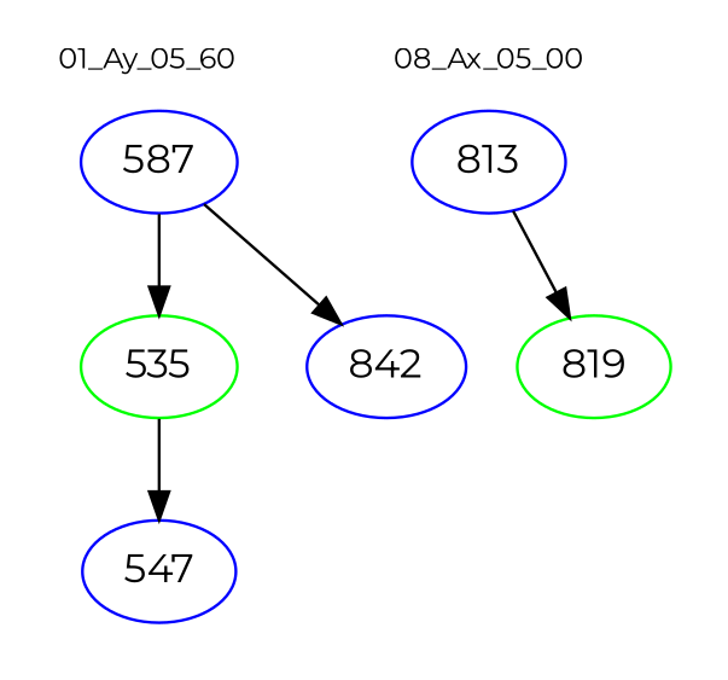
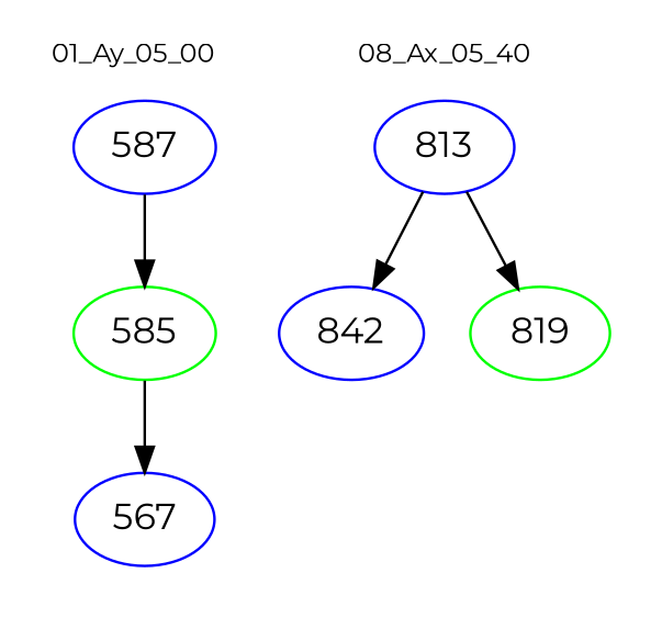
  digraph {
    fontname=Montserrat
    node [color=blue fontname=Montserrat]
    edge [color=black fontname=Montserrat]
    n1 [label=587]
-   n2 [color=green label=535]
-   n3 [label=547]
+   n2 [color=green label=585]
+   n3 [label=567]
    n4 [label=813]
    n5 [color=green label=819]
    n6 [label=842]
    subgraph cluster_1 {
      color=white
      fontsize=10
-     label="01_Ay_05_60"
+     label="01_Ay_05_00"
      n1
      n2
      n3
    }
    subgraph cluster_2 {
      color=white
      fontsize=10
-     label="08_Ax_05_00"
+     label="08_Ax_05_40"
      n4
      n5
      n6
    }
    n1 -> n2
    n2 -> n3
    n4 -> n5
-   n1 -> n6
+   n4 -> n6
  }
